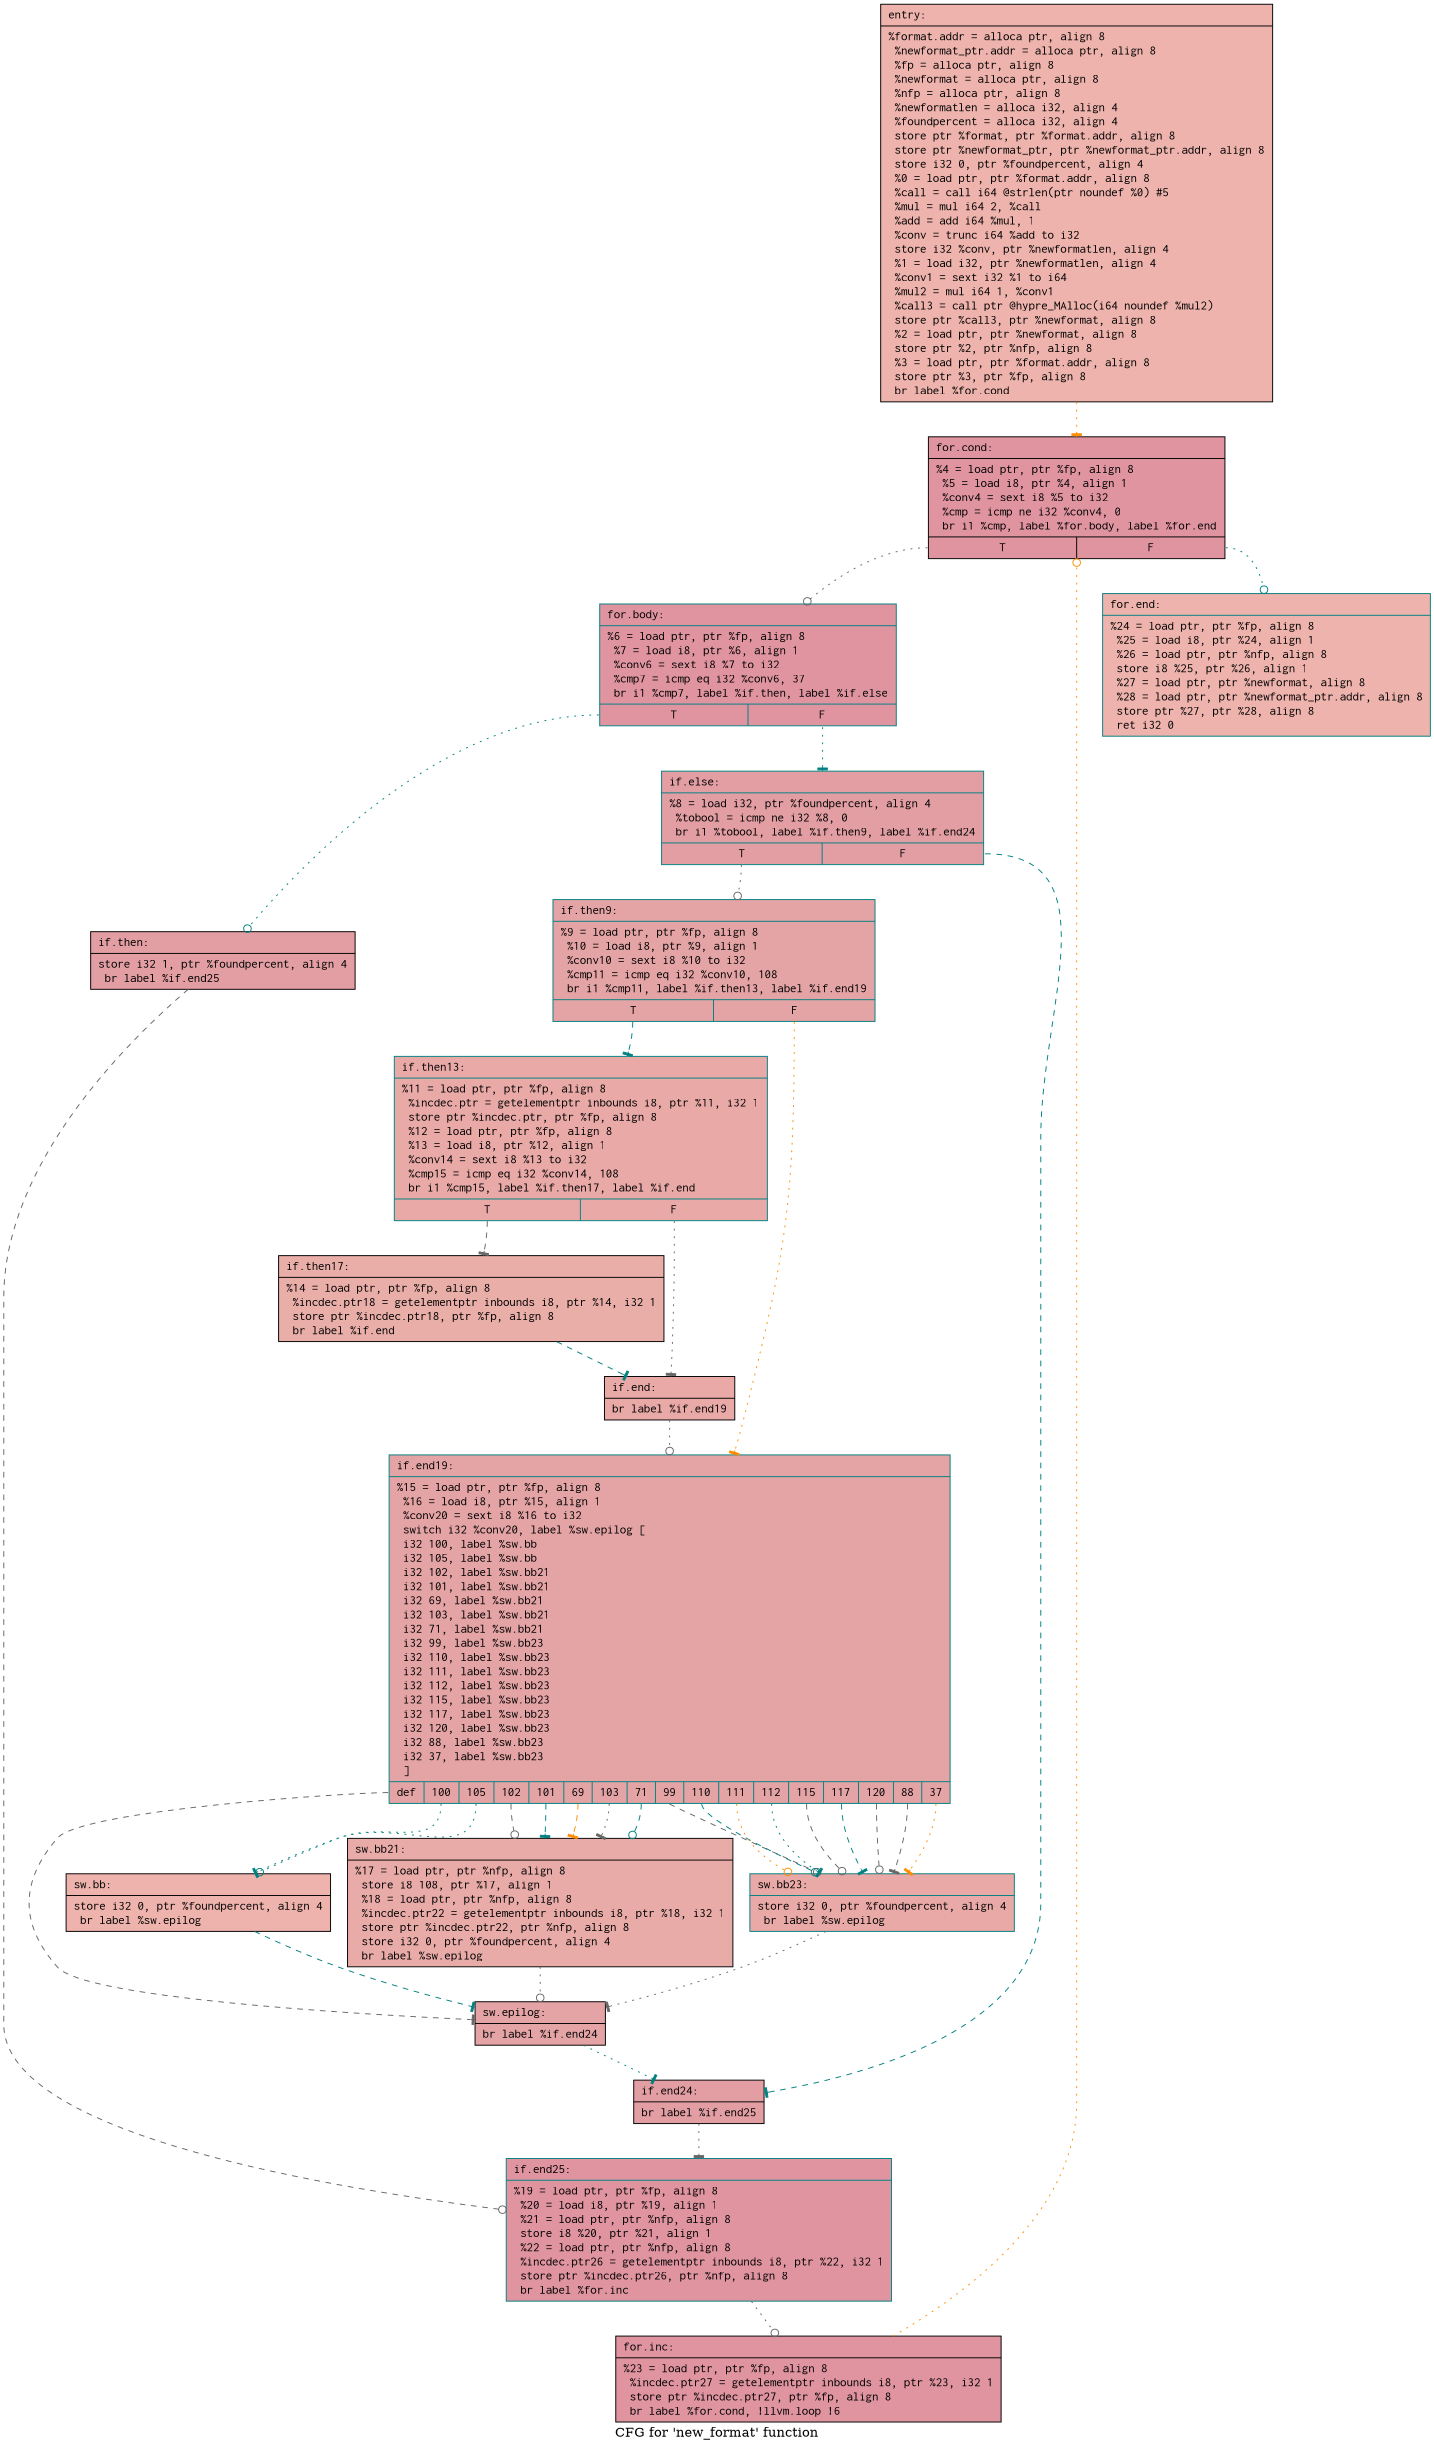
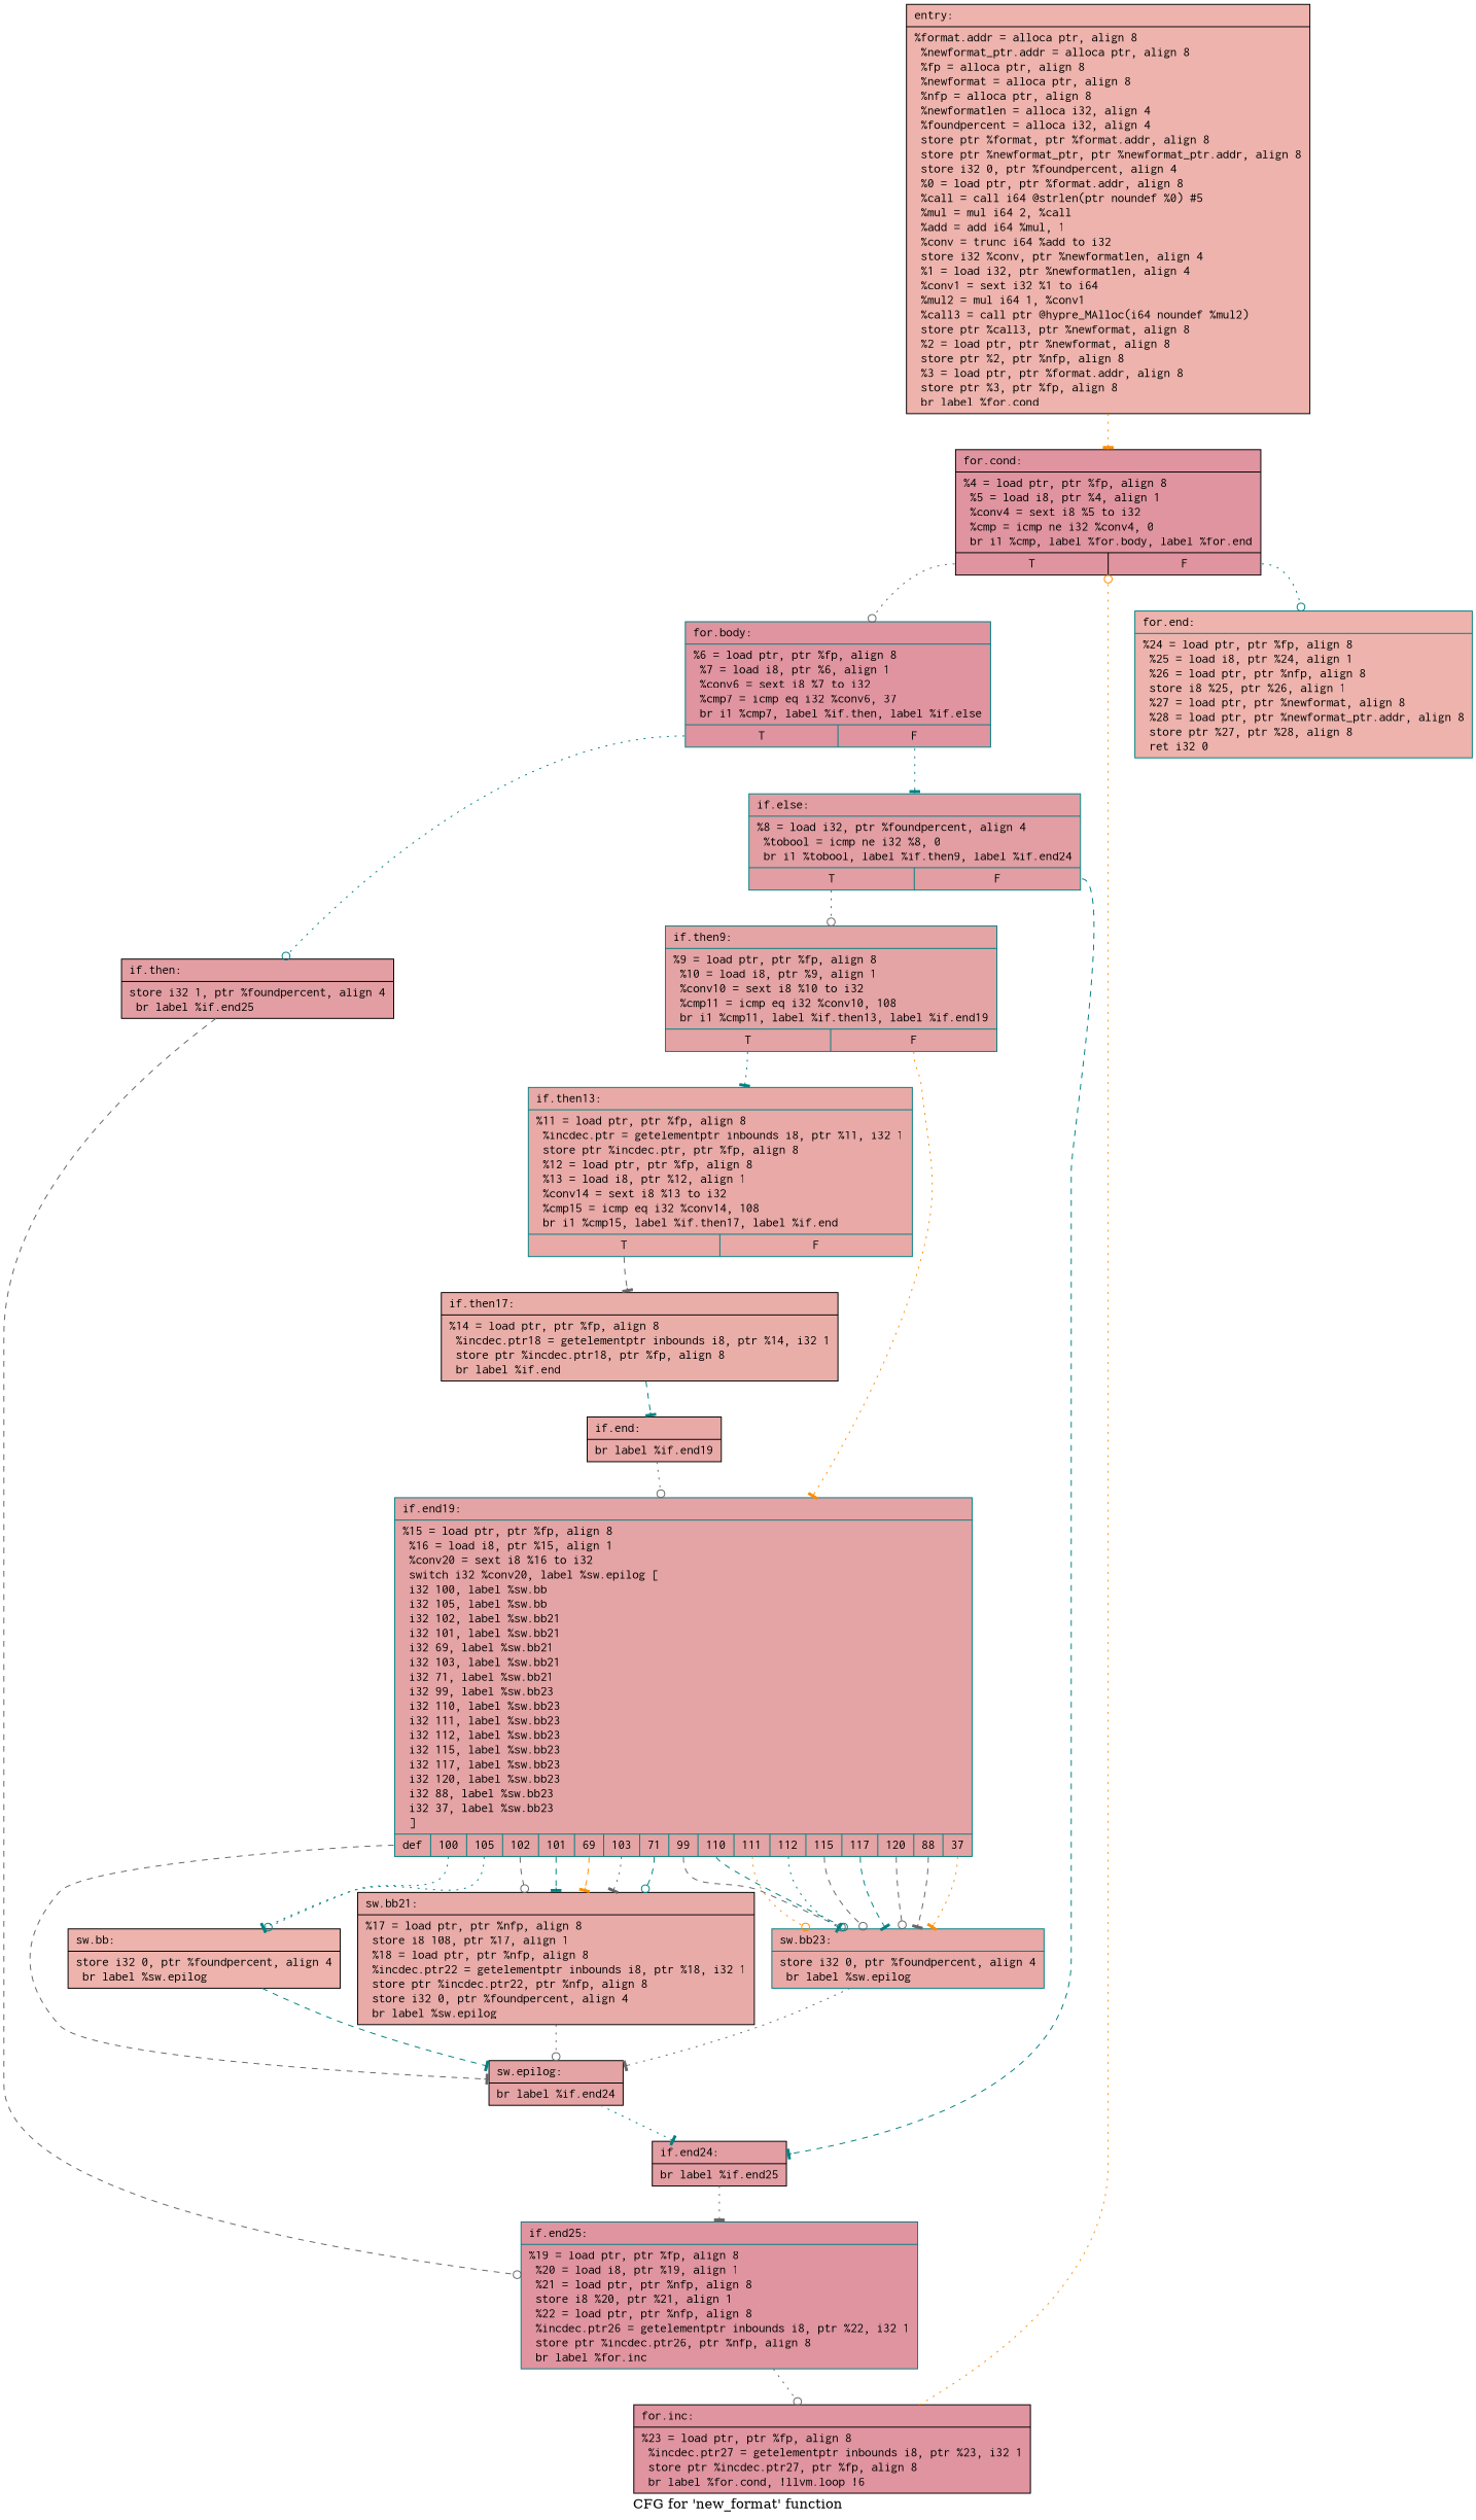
  digraph {
    label="CFG for 'new_format' function"
    node [color=black fillcolor="#b70d2870" fontname=Courier shape=record style=filled]
    edge [arrowhead=tee color=gray40 style=dotted]
    n1 [fillcolor="#d6524470" label="{entry:\l|  %format.addr = alloca ptr, align 8\l  %newformat_ptr.addr = alloca ptr, align 8\l  %fp = alloca ptr, align 8\l  %newformat = alloca ptr, align 8\l  %nfp = alloca ptr, align 8\l  %newformatlen = alloca i32, align 4\l  %foundpercent = alloca i32, align 4\l  store ptr %format, ptr %format.addr, align 8\l  store ptr %newformat_ptr, ptr %newformat_ptr.addr, align 8\l  store i32 0, ptr %foundpercent, align 4\l  %0 = load ptr, ptr %format.addr, align 8\l  %call = call i64 @strlen(ptr noundef %0) #5\l  %mul = mul i64 2, %call\l  %add = add i64 %mul, 1\l  %conv = trunc i64 %add to i32\l  store i32 %conv, ptr %newformatlen, align 4\l  %1 = load i32, ptr %newformatlen, align 4\l  %conv1 = sext i32 %1 to i64\l  %mul2 = mul i64 1, %conv1\l  %call3 = call ptr @hypre_MAlloc(i64 noundef %mul2)\l  store ptr %call3, ptr %newformat, align 8\l  %2 = load ptr, ptr %newformat, align 8\l  store ptr %2, ptr %nfp, align 8\l  %3 = load ptr, ptr %format.addr, align 8\l  store ptr %3, ptr %fp, align 8\l  br label %for.cond\l}"]
    n2 [label="{for.cond:\l|  %4 = load ptr, ptr %fp, align 8\l  %5 = load i8, ptr %4, align 1\l  %conv4 = sext i8 %5 to i32\l  %cmp = icmp ne i32 %conv4, 0\l  br i1 %cmp, label %for.body, label %for.end\l|{<s0>T|<s1>F}}"]
    n3 [color=teal label="{for.body:\l|  %6 = load ptr, ptr %fp, align 8\l  %7 = load i8, ptr %6, align 1\l  %conv6 = sext i8 %7 to i32\l  %cmp7 = icmp eq i32 %conv6, 37\l  br i1 %cmp7, label %if.then, label %if.else\l|{<s0>T|<s1>F}}"]
    n4 [color=teal fillcolor="#d6524470" label="{for.end:\l|  %24 = load ptr, ptr %fp, align 8\l  %25 = load i8, ptr %24, align 1\l  %26 = load ptr, ptr %nfp, align 8\l  store i8 %25, ptr %26, align 1\l  %27 = load ptr, ptr %newformat, align 8\l  %28 = load ptr, ptr %newformat_ptr.addr, align 8\l  store ptr %27, ptr %28, align 8\l  ret i32 0\l}"]
    n5 [fillcolor="#be242e70" label="{if.then:\l|  store i32 1, ptr %foundpercent, align 4\l  br label %if.end25\l}"]
    n6 [color=teal fillcolor="#be242e70" label="{if.else:\l|  %8 = load i32, ptr %foundpercent, align 4\l  %tobool = icmp ne i32 %8, 0\l  br i1 %tobool, label %if.then9, label %if.end24\l|{<s0>T|<s1>F}}"]
    n7 [color=teal label="{if.end25:\l|  %19 = load ptr, ptr %fp, align 8\l  %20 = load i8, ptr %19, align 1\l  %21 = load ptr, ptr %nfp, align 8\l  store i8 %20, ptr %21, align 1\l  %22 = load ptr, ptr %nfp, align 8\l  %incdec.ptr26 = getelementptr inbounds i8, ptr %22, i32 1\l  store ptr %incdec.ptr26, ptr %nfp, align 8\l  br label %for.inc\l}"]
    n8 [color=teal fillcolor="#c32e3170" label="{if.then9:\l|  %9 = load ptr, ptr %fp, align 8\l  %10 = load i8, ptr %9, align 1\l  %conv10 = sext i8 %10 to i32\l  %cmp11 = icmp eq i32 %conv10, 108\l  br i1 %cmp11, label %if.then13, label %if.end19\l|{<s0>T|<s1>F}}"]
    n9 [fillcolor="#be242e70" label="{if.end24:\l|  br label %if.end25\l}"]
    n10 [label="{for.inc:\l|  %23 = load ptr, ptr %fp, align 8\l  %incdec.ptr27 = getelementptr inbounds i8, ptr %23, i32 1\l  store ptr %incdec.ptr27, ptr %fp, align 8\l  br label %for.cond, !llvm.loop !6\l}"]
    n11 [color=teal fillcolor="#ca3b3770" label="{if.then13:\l|  %11 = load ptr, ptr %fp, align 8\l  %incdec.ptr = getelementptr inbounds i8, ptr %11, i32 1\l  store ptr %incdec.ptr, ptr %fp, align 8\l  %12 = load ptr, ptr %fp, align 8\l  %13 = load i8, ptr %12, align 1\l  %conv14 = sext i8 %13 to i32\l  %cmp15 = icmp eq i32 %conv14, 108\l  br i1 %cmp15, label %if.then17, label %if.end\l|{<s0>T|<s1>F}}"]
    n12 [color=teal fillcolor="#c32e3170" label="{if.end19:\l|  %15 = load ptr, ptr %fp, align 8\l  %16 = load i8, ptr %15, align 1\l  %conv20 = sext i8 %16 to i32\l  switch i32 %conv20, label %sw.epilog [\l    i32 100, label %sw.bb\l    i32 105, label %sw.bb\l    i32 102, label %sw.bb21\l    i32 101, label %sw.bb21\l    i32 69, label %sw.bb21\l    i32 103, label %sw.bb21\l    i32 71, label %sw.bb21\l    i32 99, label %sw.bb23\l    i32 110, label %sw.bb23\l    i32 111, label %sw.bb23\l    i32 112, label %sw.bb23\l    i32 115, label %sw.bb23\l    i32 117, label %sw.bb23\l    i32 120, label %sw.bb23\l    i32 88, label %sw.bb23\l    i32 37, label %sw.bb23\l  ]\l|{<s0>def|<s1>100|<s2>105|<s3>102|<s4>101|<s5>69|<s6>103|<s7>71|<s8>99|<s9>110|<s10>111|<s11>112|<s12>115|<s13>117|<s14>120|<s15>88|<s16>37}}"]
    n13 [fillcolor="#d0473d70" label="{if.then17:\l|  %14 = load ptr, ptr %fp, align 8\l  %incdec.ptr18 = getelementptr inbounds i8, ptr %14, i32 1\l  store ptr %incdec.ptr18, ptr %fp, align 8\l  br label %if.end\l}"]
    n14 [fillcolor="#ca3b3770" label="{if.end:\l|  br label %if.end19\l}"]
    n15 [fillcolor="#c32e3170" label="{sw.epilog:\l|  br label %if.end24\l}"]
    n16 [fillcolor="#d6524470" label="{sw.bb:\l|  store i32 0, ptr %foundpercent, align 4\l  br label %sw.epilog\l}"]
    n17 [fillcolor="#cc403a70" label="{sw.bb21:\l|  %17 = load ptr, ptr %nfp, align 8\l  store i8 108, ptr %17, align 1\l  %18 = load ptr, ptr %nfp, align 8\l  %incdec.ptr22 = getelementptr inbounds i8, ptr %18, i32 1\l  store ptr %incdec.ptr22, ptr %nfp, align 8\l  store i32 0, ptr %foundpercent, align 4\l  br label %sw.epilog\l}"]
    n18 [color=teal fillcolor="#ca3b3770" label="{sw.bb23:\l|  store i32 0, ptr %foundpercent, align 4\l  br label %sw.epilog\l}"]
    n1 -> n2 [color=darkorange]
    n2 -> n3 [arrowhead=odot tailport=s0]
    n2 -> n4 [arrowhead=odot color=teal tailport=s1]
    n3 -> n5 [arrowhead=odot color=teal tailport=s0]
    n3 -> n6 [color=teal tailport=s1]
    n5 -> n7 [arrowhead=odot style=dashed]
    n6 -> n8 [arrowhead=odot tailport=s0]
    n6 -> n9 [color=teal style=dashed tailport=s1]
    n7 -> n10 [arrowhead=odot]
-   n8 -> n11 [color=teal style=dashed tailport=s0]
+   n8 -> n11 [color=teal tailport=s0]
    n8 -> n12 [color=darkorange tailport=s1]
    n9 -> n7
    n10 -> n2 [arrowhead=odot color=darkorange]
    n11 -> n13 [style=dashed tailport=s0]
-   n11 -> n14 [tailport=s1]
    n12 -> n15 [style=dashed tailport=s0]
    n12 -> n16 [arrowhead=odot color=teal tailport=s1]
    n12 -> n16 [color=teal tailport=s2]
    n12 -> n17 [arrowhead=odot style=dashed tailport=s3]
    n12 -> n17 [color=teal style=dashed tailport=s4]
    n12 -> n17 [color=darkorange style=dashed tailport=s5]
    n12 -> n17 [tailport=s6]
    n12 -> n17 [arrowhead=odot color=teal style=dashed tailport=s7]
    n12 -> n18 [arrowhead=odot style=dashed tailport=s8]
    n12 -> n18 [arrowhead=odot color=teal style=dashed tailport=s9]
    n12 -> n18 [arrowhead=odot color=darkorange tailport=s10]
    n12 -> n18 [color=teal tailport=s11]
    n12 -> n18 [arrowhead=odot style=dashed tailport=s12]
    n12 -> n18 [color=teal style=dashed tailport=s13]
    n12 -> n18 [arrowhead=odot style=dashed tailport=s14]
    n12 -> n18 [style=dashed tailport=s15]
    n12 -> n18 [color=darkorange tailport=s16]
    n13 -> n14 [color=teal style=dashed]
    n14 -> n12 [arrowhead=odot]
    n15 -> n9 [color=teal]
    n16 -> n15 [color=teal style=dashed]
    n17 -> n15 [arrowhead=odot]
    n18 -> n15
  }
